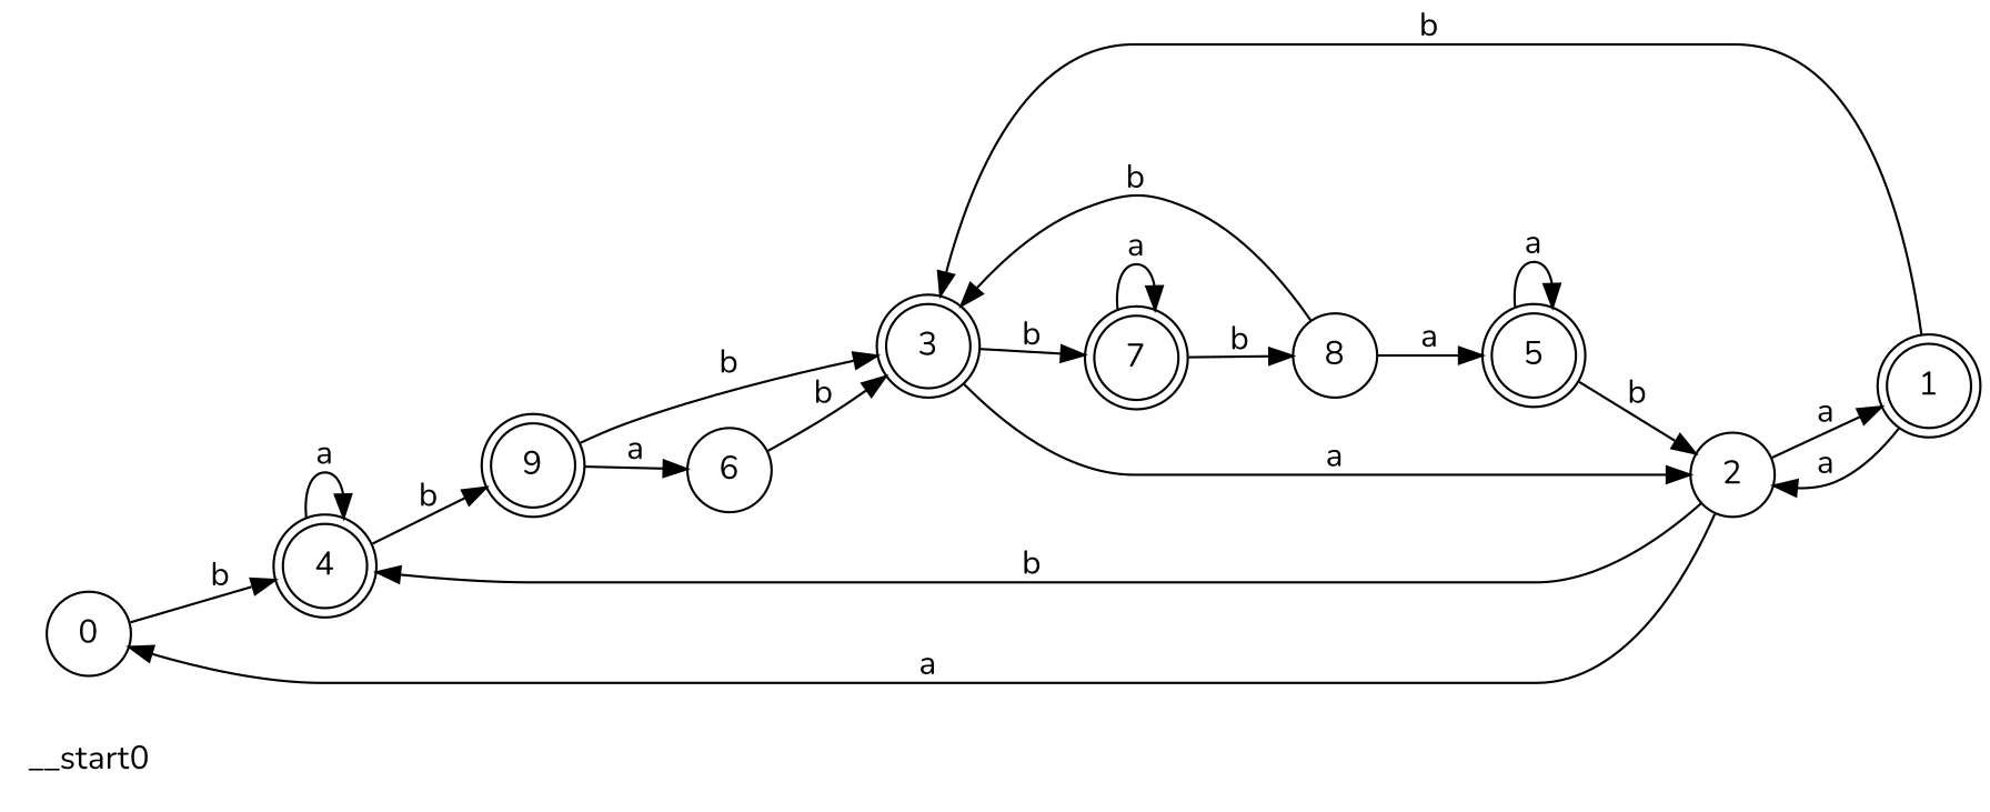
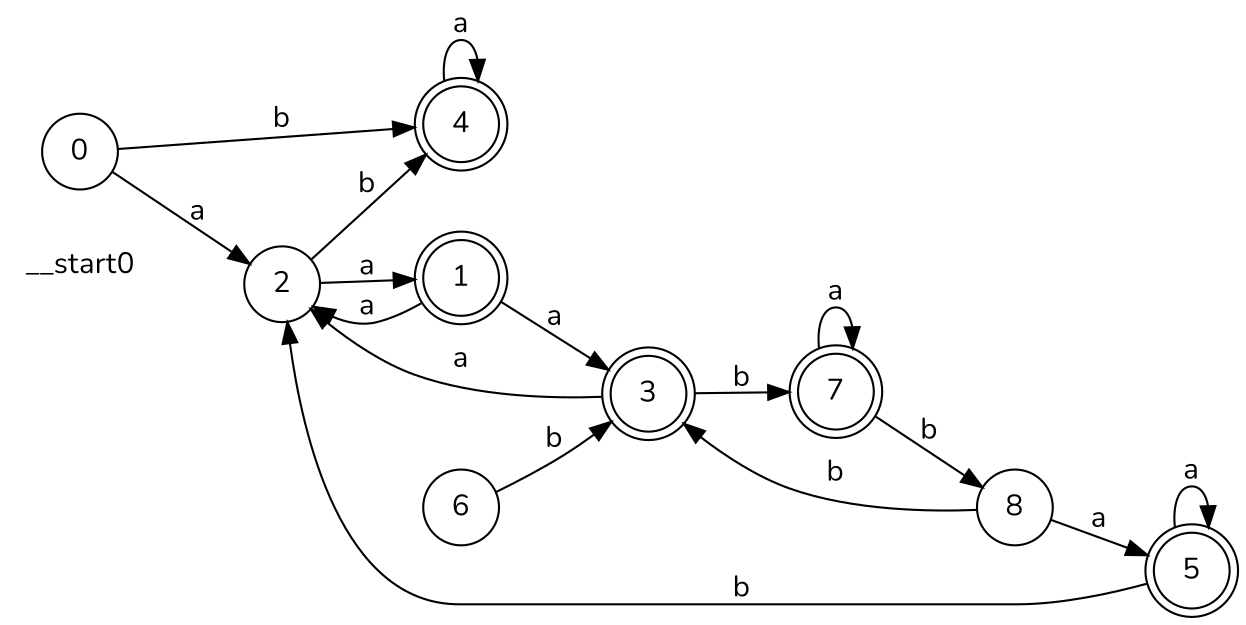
  digraph {
    fontname=Nunito
    rankdir=LR
    node [fontname=Nunito shape=doublecircle color=black fillcolor=white style=filled]
    edge [fontname=Nunito]
    __start0 [shape=none color="" fillcolor="" style=""]
    n2 [label=0 shape=circle]
    n3 [label=2 shape=circle]
    n4 [label=4]
    n5 [label=1 style="rounded,filled"]
-   n6 [label=9 style="rounded,filled"]
    n7 [label=3 style="rounded,filled"]
    n8 [label=7 style="rounded,filled"]
    n9 [label=8 shape=circle]
    n10 [label=6 shape=circle]
    n11 [label=5]
-   n3 -> n2 [label=a]
+   n2 -> n3 [label=a]
    n2 -> n4 [label=b]
    n3 -> n4 [label=b]
    n3 -> n5 [label=a]
    n4 -> n4 [label=a]
-   n4 -> n6 [label=b]
    n5 -> n3 [label=a]
-   n5 -> n7 [label=b]
-   n6 -> n7 [label=b]
-   n6 -> n10 [label=a]
+   n5 -> n7 [label=a]
    n7 -> n3 [label=a]
    n7 -> n8 [label=b]
    n8 -> n8 [label=a]
    n8 -> n9 [label=b]
    n9 -> n7 [label=b]
    n9 -> n11 [label=a]
    n10 -> n7 [label=b]
    n11 -> n3 [label=b]
    n11 -> n11 [label=a]
  }
